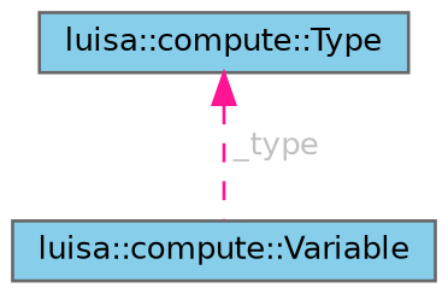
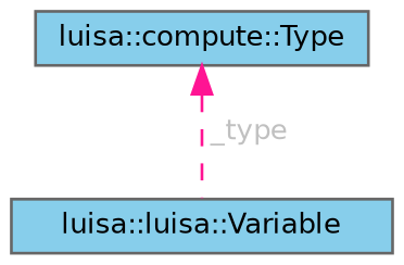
  digraph {
    node [color=gray40 fillcolor=skyblue fontname=Helvetica fontsize=10 shape=box style=filled]
-   n1 [fontcolor=black height=0.2 label="luisa::compute::Variable" width=0.4]
+   n1 [fontcolor=black height=0.2 label="luisa::luisa::Variable" width=0.4]
    n2 [height=0.2 label="luisa::compute::Type" width=0.4]
    n2 -> n1 [color=deeppink dir=back fontcolor=grey fontname=Helvetica fontsize=10 label=" _type" labelfontname=Helvetica labelfontsize=10 style=dashed]
  }
